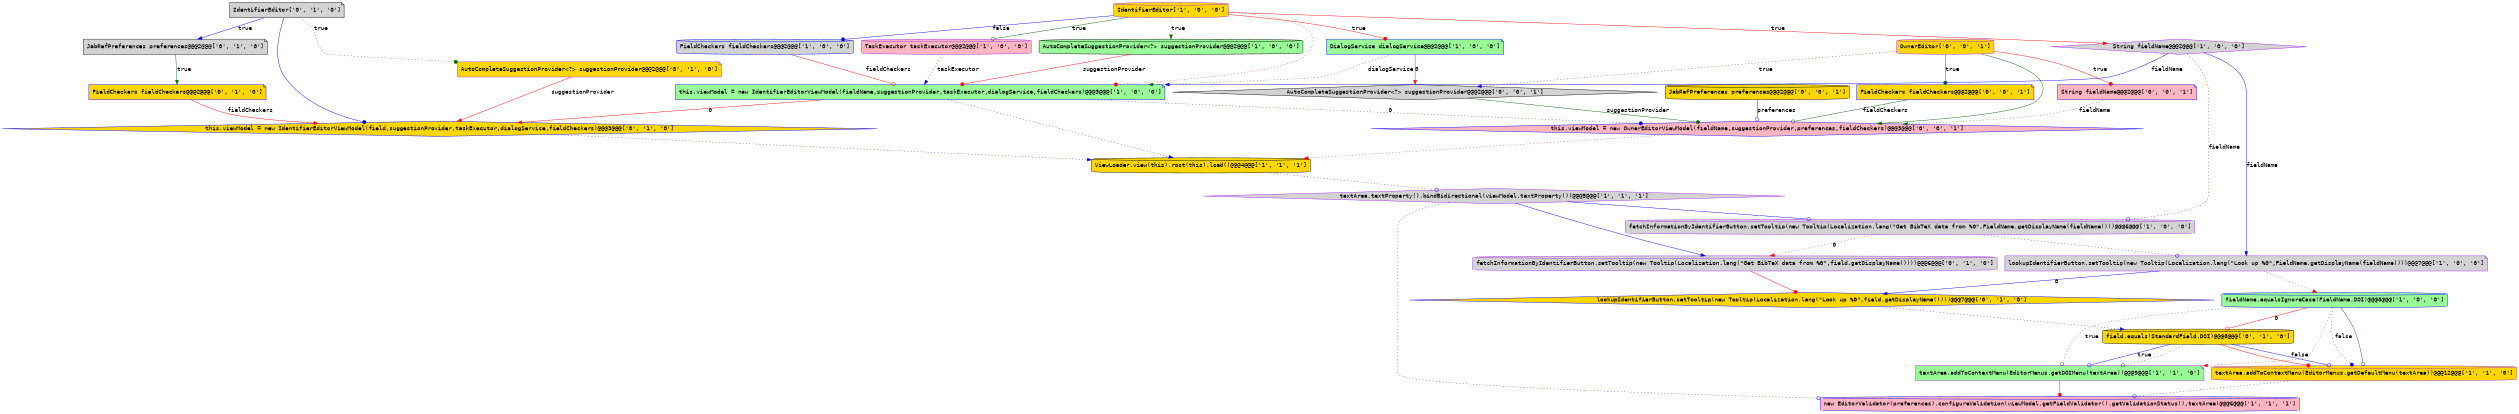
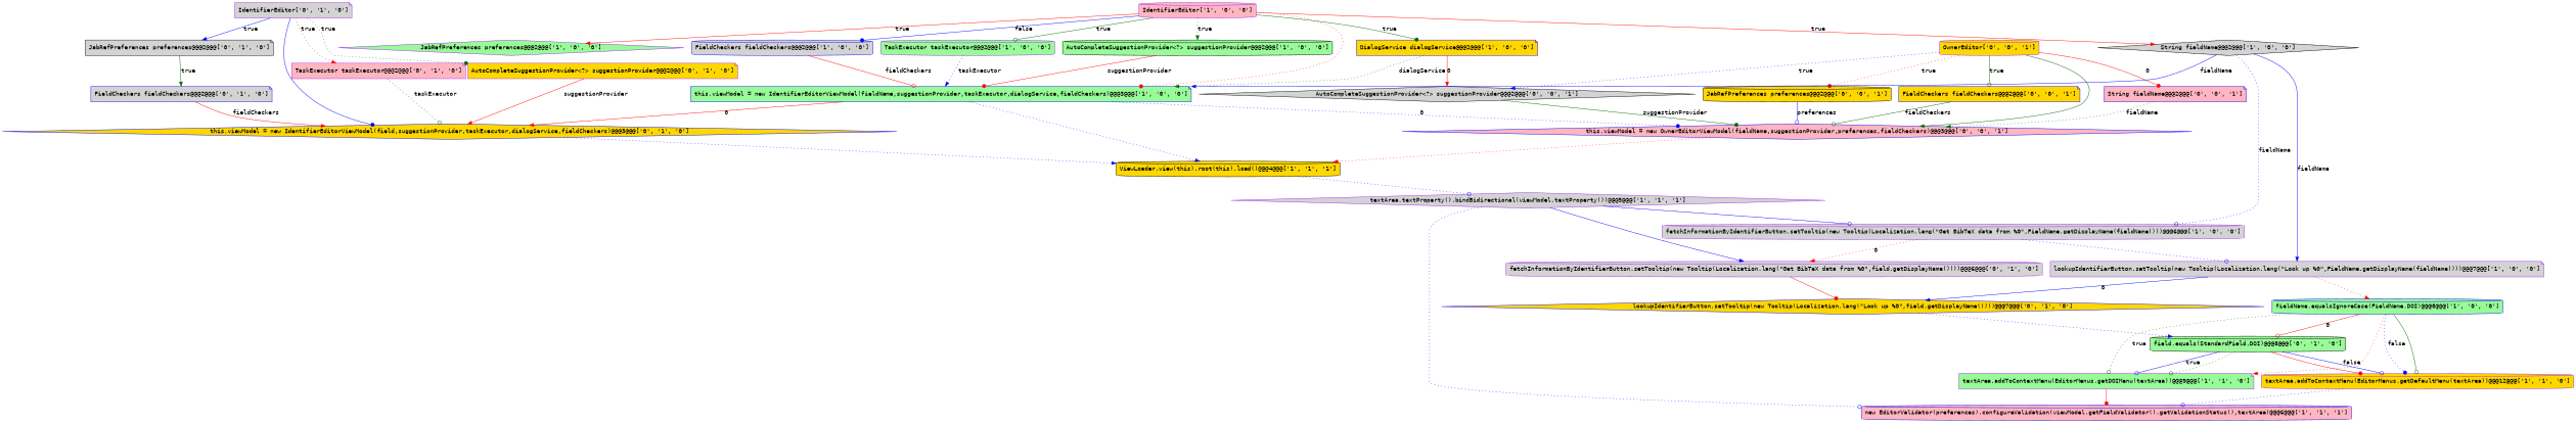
  digraph {
    fontname="DejaVu Sans Mono"
    node [color=purple fillcolor=lightgrey fontname="DejaVu Sans Mono" shape=cylinder style=filled]
    edge [arrowhead=normal color=blue fontname="DejaVu Sans Mono" style=solid]
-   n1 [color=blue fillcolor=gold label="FieldCheckers fieldCheckers@@@2@@@['0', '1', '0']" shape=note]
+   n1 [color=blue label="FieldCheckers fieldCheckers@@@2@@@['0', '1', '0']" shape=note]
    n2 [color=blue fillcolor=gold label="this.viewModel = new IdentifierEditorViewModel(field,suggestionProvider,taskExecutor,dialogService,fieldCheckers)@@@3@@@['0', '1', '0']" shape=diamond]
    n3 [color=black fillcolor=gold label="ViewLoader.view(this).root(this).load()@@@4@@@['1', '1', '1']"]
-   n4 [color=black fillcolor=gold label="field.equals(StandardField.DOI)@@@8@@@['0', '1', '0']"]
+   n4 [color=black fillcolor=palegreen label="field.equals(StandardField.DOI)@@@8@@@['0', '1', '0']"]
    n5 [fillcolor=palegreen label="textArea.addToContextMenu(EditorMenus.getDOIMenu(textArea))@@@9@@@['1', '1', '0']" shape=note]
    n6 [fillcolor=gold label="textArea.addToContextMenu(EditorMenus.getDefaultMenu(textArea))@@@12@@@['1', '1', '0']"]
    n7 [color=blue fillcolor=lightpink label="new EditorValidator(preferences).configureValidation(viewModel.getFieldValidator().getValidationStatus(),textArea)@@@6@@@['1', '1', '1']"]
    n8 [fillcolor=gold label="OwnerEditor['0', '0', '1']"]
    n9 [color=blue fillcolor=gold label="FieldCheckers fieldCheckers@@@2@@@['0', '0', '1']" shape=note]
    n10 [color=blue fillcolor=lightpink label="this.viewModel = new OwnerEditorViewModel(fieldName,suggestionProvider,preferences,fieldCheckers)@@@3@@@['0', '0', '1']" shape=diamond]
    n11 [color=blue fillcolor=lightpink label="String fieldName@@@2@@@['0', '0', '1']" shape=note]
    n12 [color=black fillcolor=gold label="JabRefPreferences preferences@@@2@@@['0', '0', '1']"]
    n13 [color=black label="AutoCompleteSuggestionProvider<?> suggestionProvider@@@2@@@['0', '0', '1']" shape=diamond]
+   n14 [fillcolor=lightpink label="TaskExecutor taskExecutor@@@2@@@['0', '1', '0']" shape=note]
    n15 [label="fetchInformationByIdentifierButton.setTooltip(new Tooltip(Localization.lang(\"Get BibTeX data from %0\",FieldName.getDisplayName(fieldName))))@@@6@@@['1', '0', '0']"]
    n16 [label="fetchInformationByIdentifierButton.setTooltip(new Tooltip(Localization.lang(\"Get BibTeX data from %0\",field.getDisplayName())))@@@6@@@['0', '1', '0']"]
    n17 [label="lookupIdentifierButton.setTooltip(new Tooltip(Localization.lang(\"Look up %0\",FieldName.getDisplayName(fieldName))))@@@7@@@['1', '0', '0']" shape=note]
    n18 [color=blue fillcolor=gold label="lookupIdentifierButton.setTooltip(new Tooltip(Localization.lang(\"Look up %0\",field.getDisplayName())))@@@7@@@['0', '1', '0']" shape=diamond]
    n19 [color=blue fillcolor=palegreen label="fieldName.equalsIgnoreCase(FieldName.DOI)@@@8@@@['1', '0', '0']"]
-   n20 [color=black label="IdentifierEditor['0', '1', '0']" shape=note]
+   n20 [label="IdentifierEditor['0', '1', '0']" shape=note]
    n21 [fillcolor=gold label="AutoCompleteSuggestionProvider<?> suggestionProvider@@@2@@@['0', '1', '0']" shape=note]
    n22 [color=black label="JabRefPreferences preferences@@@2@@@['0', '1', '0']" shape=note]
    n23 [color=black fillcolor=palegreen label="AutoCompleteSuggestionProvider<?> suggestionProvider@@@2@@@['1', '0', '0']"]
    n24 [color=blue fillcolor=palegreen label="this.viewModel = new IdentifierEditorViewModel(fieldName,suggestionProvider,taskExecutor,dialogService,fieldCheckers)@@@3@@@['1', '0', '0']" shape=note]
    n25 [label="textArea.textProperty().bindBidirectional(viewModel.textProperty())@@@5@@@['1', '1', '1']" shape=diamond]
-   n26 [fillcolor=gold label="IdentifierEditor['1', '0', '0']"]
+   n26 [fillcolor=lightpink label="IdentifierEditor['1', '0', '0']"]
    n27 [color=blue label="FieldCheckers fieldCheckers@@@2@@@['1', '0', '0']"]
-   n29 [label="String fieldName@@@2@@@['1', '0', '0']" shape=diamond]
-   n30 [color=blue fillcolor=palegreen label="DialogService dialogService@@@2@@@['1', '0', '0']" shape=note]
-   n31 [fillcolor=lightpink label="TaskExecutor taskExecutor@@@2@@@['1', '0', '0']"]
+   n28 [fillcolor=palegreen label="JabRefPreferences preferences@@@2@@@['1', '0', '0']" shape=diamond]
+   n29 [color=black label="String fieldName@@@2@@@['1', '0', '0']" shape=diamond]
+   n30 [color=blue fillcolor=gold label="DialogService dialogService@@@2@@@['1', '0', '0']" shape=note]
+   n31 [fillcolor=palegreen label="TaskExecutor taskExecutor@@@2@@@['1', '0', '0']"]
    n1 -> n2 [color=red label=fieldCheckers]
    n2 -> n3 [style=dotted]
    n3 -> n25 [arrowhead=odot style=dotted]
    n4 -> n5 [arrowhead=odot label=true]
    n4 -> n5 [arrowhead=odot color=darkgreen style=dotted]
    n4 -> n6 [arrowhead=odot label=false]
    n4 -> n6 [arrowhead=dot color=red]
    n5 -> n7 [arrowhead=dot color=red]
    n6 -> n7 [arrowhead=odot style=dotted]
-   n8 -> n9 [arrowhead=dot color=darkgreen label=true]
+   n8 -> n9 [arrowhead=odot color=darkgreen label=true]
    n8 -> n10 [color=darkgreen]
-   n8 -> n11 [arrowhead=dot color=red label=true]
+   n8 -> n11 [arrowhead=dot color=red label=0]
+   n8 -> n12 [arrowhead=dot color=red label=true style=dotted]
    n8 -> n13 [label=true style=dotted]
    n9 -> n10 [arrowhead=odot color=darkgreen label=fieldCheckers]
    n10 -> n3 [color=red style=dotted]
    n11 -> n10 [color=darkgreen label=fieldName style=dotted]
    n12 -> n10 [arrowhead=odot label=preferences]
    n13 -> n10 [arrowhead=dot color=darkgreen label=suggestionProvider]
+   n14 -> n2 [arrowhead=odot color=darkgreen label=taskExecutor style=dotted]
    n15 -> n16 [color=red label=0 style=dotted]
    n15 -> n17 [arrowhead=odot style=dotted]
    n16 -> n18 [arrowhead=dot color=red]
    n17 -> n18 [label=0]
    n17 -> n19 [color=red style=dotted]
    n18 -> n4 [style=dotted]
    n19 -> n4 [arrowhead=odot color=red label=0]
    n19 -> n5 [color=red style=dotted]
    n19 -> n5 [arrowhead=odot color=darkgreen label=true style=dotted]
    n19 -> n6 [arrowhead=odot color=darkgreen]
    n19 -> n6 [arrowhead=dot label=false style=dotted]
    n20 -> n2 [arrowhead=dot]
+   n20 -> n14 [color=red label=true style=dotted]
    n20 -> n21 [arrowhead=dot color=darkgreen label=true style=dotted]
    n20 -> n22 [label=true]
    n21 -> n2 [color=red label=suggestionProvider]
    n22 -> n1 [color=darkgreen label=true]
    n23 -> n24 [arrowhead=dot color=red label=suggestionProvider]
    n24 -> n2 [color=red label=0]
    n24 -> n3 [style=dotted]
    n24 -> n10 [arrowhead=dot label=0 style=dotted]
    n25 -> n7 [arrowhead=odot style=dotted]
    n25 -> n15 [arrowhead=odot]
    n25 -> n16
    n26 -> n23 [color=darkgreen label=true style=dotted]
    n26 -> n24 [arrowhead=dot color=red style=dotted]
    n26 -> n27 [arrowhead=dot label=false]
+   n26 -> n28 [color=red label=true]
    n26 -> n29 [color=red label=true]
-   n26 -> n30 [arrowhead=dot color=red label=true]
+   n26 -> n30 [arrowhead=dot color=darkgreen label=true]
    n26 -> n31 [arrowhead=odot color=darkgreen label=true]
    n27 -> n24 [arrowhead=odot color=red label=fieldCheckers]
    n29 -> n15 [arrowhead=odot label=fieldName style=dotted]
    n29 -> n17 [label=fieldName]
    n29 -> n24 [label=fieldName]
    n30 -> n13 [color=red label=0]
    n30 -> n24 [color=darkgreen label=dialogService style=dotted]
    n31 -> n24 [label=taskExecutor style=dotted]
  }
